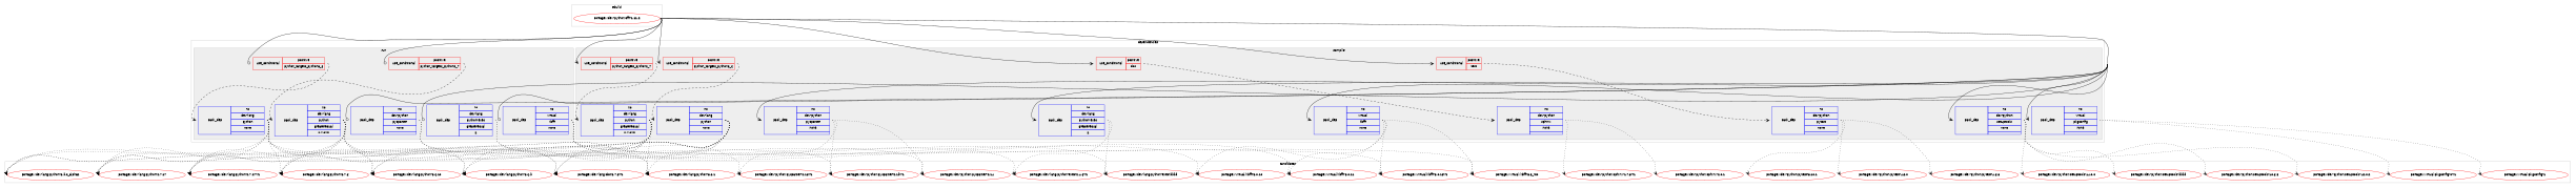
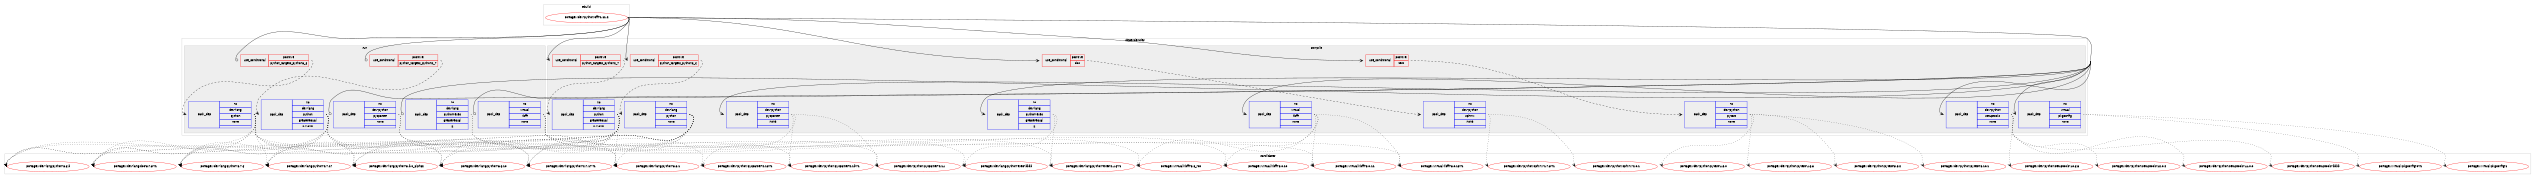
  digraph {
    compound=true
    concentrate=true
    fontname=Helvetica
    fontsize=10
    newrank=true
    rankdir=TB
    ranksep=1.5
    node [color=red fontname=Helvetica fontsize=10]
    edge [arrowhead=vee headport=w style=dotted tailport=e weight=100]
    n1 [label="portage://dev-python/cffi-1.11.2" width=4]
    n2 [color=blue label=<<TABLE BORDER="0" CELLBORDER="1" CELLSPACING="0" CELLPADDING="4" WIDTH="220"><TR><TD ROWSPAN="6" CELLPADDING="30">pack_dep</TD></TR><TR><TD WIDTH="110">no</TD></TR><TR><TD>dev-python</TD></TR><TR><TD>sphinx</TD></TR><TR><TD>none</TD></TR><TR><TD></TD></TR></TABLE>> shape=none]
    n3 [label=<<TABLE BORDER="0" CELLBORDER="1" CELLSPACING="0" CELLPADDING="4"><TR><TD ROWSPAN="3" CELLPADDING="10">use_conditional</TD></TR><TR><TD>positive</TD></TR><TR><TD>doc</TD></TR></TABLE>> shape=none]
    n4 [color=blue label=<<TABLE BORDER="0" CELLBORDER="1" CELLSPACING="0" CELLPADDING="4" WIDTH="220"><TR><TD ROWSPAN="6" CELLPADDING="30">pack_dep</TD></TR><TR><TD WIDTH="110">no</TD></TR><TR><TD>dev-lang</TD></TR><TR><TD>python</TD></TR><TR><TD>greaterequal</TD></TR><TR><TD>2.7.5-r2</TD></TR></TABLE>> shape=none]
    n5 [label=<<TABLE BORDER="0" CELLBORDER="1" CELLSPACING="0" CELLPADDING="4"><TR><TD ROWSPAN="3" CELLPADDING="10">use_conditional</TD></TR><TR><TD>positive</TD></TR><TR><TD>python_targets_python2_7</TD></TR></TABLE>> shape=none]
    n6 [color=blue label=<<TABLE BORDER="0" CELLBORDER="1" CELLSPACING="0" CELLPADDING="4" WIDTH="220"><TR><TD ROWSPAN="6" CELLPADDING="30">pack_dep</TD></TR><TR><TD WIDTH="110">no</TD></TR><TR><TD>dev-lang</TD></TR><TR><TD>python</TD></TR><TR><TD>none</TD></TR><TR><TD></TD></TR></TABLE>> shape=none]
    n7 [label=<<TABLE BORDER="0" CELLBORDER="1" CELLSPACING="0" CELLPADDING="4"><TR><TD ROWSPAN="3" CELLPADDING="10">use_conditional</TD></TR><TR><TD>positive</TD></TR><TR><TD>python_targets_python3_6</TD></TR></TABLE>> shape=none]
    n8 [color=blue label=<<TABLE BORDER="0" CELLBORDER="1" CELLSPACING="0" CELLPADDING="4" WIDTH="220"><TR><TD ROWSPAN="6" CELLPADDING="30">pack_dep</TD></TR><TR><TD WIDTH="110">no</TD></TR><TR><TD>dev-python</TD></TR><TR><TD>pytest</TD></TR><TR><TD>none</TD></TR><TR><TD></TD></TR></TABLE>> shape=none]
    n9 [label=<<TABLE BORDER="0" CELLBORDER="1" CELLSPACING="0" CELLPADDING="4"><TR><TD ROWSPAN="3" CELLPADDING="10">use_conditional</TD></TR><TR><TD>positive</TD></TR><TR><TD>test</TD></TR></TABLE>> shape=none]
    n10 [color=blue label=<<TABLE BORDER="0" CELLBORDER="1" CELLSPACING="0" CELLPADDING="4" WIDTH="220"><TR><TD ROWSPAN="6" CELLPADDING="30">pack_dep</TD></TR><TR><TD WIDTH="110">no</TD></TR><TR><TD>dev-lang</TD></TR><TR><TD>python-exec</TD></TR><TR><TD>greaterequal</TD></TR><TR><TD>2</TD></TR></TABLE>> shape=none]
    n11 [color=blue label=<<TABLE BORDER="0" CELLBORDER="1" CELLSPACING="0" CELLPADDING="4" WIDTH="220"><TR><TD ROWSPAN="6" CELLPADDING="30">pack_dep</TD></TR><TR><TD WIDTH="110">no</TD></TR><TR><TD>dev-python</TD></TR><TR><TD>pycparser</TD></TR><TR><TD>none</TD></TR><TR><TD></TD></TR></TABLE>> shape=none]
    n12 [color=blue label=<<TABLE BORDER="0" CELLBORDER="1" CELLSPACING="0" CELLPADDING="4" WIDTH="220"><TR><TD ROWSPAN="6" CELLPADDING="30">pack_dep</TD></TR><TR><TD WIDTH="110">no</TD></TR><TR><TD>dev-python</TD></TR><TR><TD>setuptools</TD></TR><TR><TD>none</TD></TR><TR><TD></TD></TR></TABLE>> shape=none]
    n13 [color=blue label=<<TABLE BORDER="0" CELLBORDER="1" CELLSPACING="0" CELLPADDING="4" WIDTH="220"><TR><TD ROWSPAN="6" CELLPADDING="30">pack_dep</TD></TR><TR><TD WIDTH="110">no</TD></TR><TR><TD>virtual</TD></TR><TR><TD>libffi</TD></TR><TR><TD>none</TD></TR><TR><TD></TD></TR></TABLE>> shape=none]
    n14 [color=blue label=<<TABLE BORDER="0" CELLBORDER="1" CELLSPACING="0" CELLPADDING="4" WIDTH="220"><TR><TD ROWSPAN="6" CELLPADDING="30">pack_dep</TD></TR><TR><TD WIDTH="110">no</TD></TR><TR><TD>virtual</TD></TR><TR><TD>pkgconfig</TD></TR><TR><TD>none</TD></TR><TR><TD></TD></TR></TABLE>> shape=none]
    n15 [color=blue label=<<TABLE BORDER="0" CELLBORDER="1" CELLSPACING="0" CELLPADDING="4" WIDTH="220"><TR><TD ROWSPAN="6" CELLPADDING="30">pack_dep</TD></TR><TR><TD WIDTH="110">no</TD></TR><TR><TD>dev-lang</TD></TR><TR><TD>python</TD></TR><TR><TD>greaterequal</TD></TR><TR><TD>2.7.5-r2</TD></TR></TABLE>> shape=none]
    n16 [label=<<TABLE BORDER="0" CELLBORDER="1" CELLSPACING="0" CELLPADDING="4"><TR><TD ROWSPAN="3" CELLPADDING="10">use_conditional</TD></TR><TR><TD>positive</TD></TR><TR><TD>python_targets_python2_7</TD></TR></TABLE>> shape=none]
    n17 [color=blue label=<<TABLE BORDER="0" CELLBORDER="1" CELLSPACING="0" CELLPADDING="4" WIDTH="220"><TR><TD ROWSPAN="6" CELLPADDING="30">pack_dep</TD></TR><TR><TD WIDTH="110">no</TD></TR><TR><TD>dev-lang</TD></TR><TR><TD>python</TD></TR><TR><TD>none</TD></TR><TR><TD></TD></TR></TABLE>> shape=none]
    n18 [label=<<TABLE BORDER="0" CELLBORDER="1" CELLSPACING="0" CELLPADDING="4"><TR><TD ROWSPAN="3" CELLPADDING="10">use_conditional</TD></TR><TR><TD>positive</TD></TR><TR><TD>python_targets_python3_6</TD></TR></TABLE>> shape=none]
    n19 [color=blue label=<<TABLE BORDER="0" CELLBORDER="1" CELLSPACING="0" CELLPADDING="4" WIDTH="220"><TR><TD ROWSPAN="6" CELLPADDING="30">pack_dep</TD></TR><TR><TD WIDTH="110">no</TD></TR><TR><TD>dev-lang</TD></TR><TR><TD>python-exec</TD></TR><TR><TD>greaterequal</TD></TR><TR><TD>2</TD></TR></TABLE>> shape=none]
    n20 [color=blue label=<<TABLE BORDER="0" CELLBORDER="1" CELLSPACING="0" CELLPADDING="4" WIDTH="220"><TR><TD ROWSPAN="6" CELLPADDING="30">pack_dep</TD></TR><TR><TD WIDTH="110">no</TD></TR><TR><TD>dev-python</TD></TR><TR><TD>pycparser</TD></TR><TR><TD>none</TD></TR><TR><TD></TD></TR></TABLE>> shape=none]
    n21 [color=blue label=<<TABLE BORDER="0" CELLBORDER="1" CELLSPACING="0" CELLPADDING="4" WIDTH="220"><TR><TD ROWSPAN="6" CELLPADDING="30">pack_dep</TD></TR><TR><TD WIDTH="110">no</TD></TR><TR><TD>virtual</TD></TR><TR><TD>libffi</TD></TR><TR><TD>none</TD></TR><TR><TD></TD></TR></TABLE>> shape=none]
    n22 [label="portage://dev-lang/python-3.9.0_alpha2" width=4]
    n23 [label="portage://dev-lang/python-3.8.1" width=4]
    n24 [label="portage://dev-lang/python-3.7.6" width=4]
    n25 [label="portage://dev-lang/doc-3.7.5-r1" width=4]
    n26 [label="portage://dev-lang/python-3.6.9" width=4]
    n27 [label="portage://dev-lang/python-3.6.10" width=4]
    n28 [label="portage://dev-lang/python-2.7.17-r1" width=4]
    n29 [label="portage://dev-lang/python-2.7.17" width=4]
    n30 [label="portage://dev-python/sphinx-2.0.1" width=4]
    n31 [label="portage://dev-python/sphinx-1.7.5-r1" width=4]
+   n32 [label="portage://dev-python/pytest-5.3.2" width=4]
    n33 [label="portage://dev-python/pytest-4.6.8" width=4]
    n34 [label="portage://dev-python/pytest-4.5.0" width=4]
    n35 [label="portage://dev-python/pytest-3.10.1" width=4]
    n36 [label="portage://dev-lang/python-exec-9999" width=4]
    n37 [label="portage://dev-lang/python-exec-2.4.6-r1" width=4]
    n38 [label="portage://dev-python/pycparser-2.19-r1" width=4]
    n39 [label="portage://dev-python/pycparser-2.18-r1" width=4]
    n40 [label="portage://dev-python/pycparser-2.14" width=4]
    n41 [label="portage://dev-python/setuptools-9999" width=4]
    n42 [label="portage://dev-python/setuptools-44.0.0" width=4]
    n43 [label="portage://dev-python/setuptools-42.0.2" width=4]
    n44 [label="portage://dev-python/setuptools-40.6.3" width=4]
    n45 [label="portage://virtual/libffi-3.3_rc0" width=4]
    n46 [label="portage://virtual/libffi-3.0.13-r1" width=4]
    n47 [label="portage://virtual/libffi-3.0.11" width=4]
    n48 [label="portage://virtual/libffi-3.0.10" width=4]
    n49 [label="portage://virtual/pkgconfig-1" width=4]
    n50 [label="portage://virtual/pkgconfig-0-r1" width=4]
    subgraph cluster_1 {
      color=gray
      label=<<i>ebuild</i>>
      n1
    }
    subgraph cluster_2 {
      color=gray
      label=<<i>dependencies</i>>
      subgraph cluster_3 {
        color=gray
        fillcolor="#eeeeee"
        label=<<i>compile</i>>
        style=filled
        subgraph sub_4 {
          color=gray
          fillcolor="#eeeeee"
          label=<<i>compile</i>>
          style=filled
          n3
          subgraph sub_5 {
            color=gray
            fillcolor="#eeeeee"
            label=<<i>compile</i>>
            style=filled
            n2
          }
        }
        subgraph sub_6 {
          color=gray
          fillcolor="#eeeeee"
          label=<<i>compile</i>>
          style=filled
          n5
          subgraph sub_7 {
            color=gray
            fillcolor="#eeeeee"
            label=<<i>compile</i>>
            style=filled
            n4
          }
        }
        subgraph sub_8 {
          color=gray
          fillcolor="#eeeeee"
          label=<<i>compile</i>>
          style=filled
          n7
          subgraph sub_9 {
            color=gray
            fillcolor="#eeeeee"
            label=<<i>compile</i>>
            style=filled
            n6
          }
        }
        subgraph sub_10 {
          color=gray
          fillcolor="#eeeeee"
          label=<<i>compile</i>>
          style=filled
          n9
          subgraph sub_11 {
            color=gray
            fillcolor="#eeeeee"
            label=<<i>compile</i>>
            style=filled
            n8
          }
        }
        subgraph sub_12 {
          color=gray
          fillcolor="#eeeeee"
          label=<<i>compile</i>>
          style=filled
          n10
        }
        subgraph sub_13 {
          color=gray
          fillcolor="#eeeeee"
          label=<<i>compile</i>>
          style=filled
          n11
        }
        subgraph sub_14 {
          color=gray
          fillcolor="#eeeeee"
          label=<<i>compile</i>>
          style=filled
          n12
        }
        subgraph sub_15 {
          color=gray
          fillcolor="#eeeeee"
          label=<<i>compile</i>>
          style=filled
          n13
        }
        subgraph sub_16 {
          color=gray
          fillcolor="#eeeeee"
          label=<<i>compile</i>>
          style=filled
          n14
        }
      }
      subgraph cluster_17 {
        color=gray
        fillcolor="#eeeeee"
        label=<<i>compile and run</i>>
        style=filled
      }
      subgraph cluster_18 {
        color=gray
        fillcolor="#eeeeee"
        label=<<i>run</i>>
        style=filled
        subgraph sub_19 {
          color=gray
          fillcolor="#eeeeee"
          label=<<i>run</i>>
          style=filled
          n16
          subgraph sub_20 {
            color=gray
            fillcolor="#eeeeee"
            label=<<i>run</i>>
            style=filled
            n15
          }
        }
        subgraph sub_21 {
          color=gray
          fillcolor="#eeeeee"
          label=<<i>run</i>>
          style=filled
          n18
          subgraph sub_22 {
            color=gray
            fillcolor="#eeeeee"
            label=<<i>run</i>>
            style=filled
            n17
          }
        }
        subgraph sub_23 {
          color=gray
          fillcolor="#eeeeee"
          label=<<i>run</i>>
          style=filled
          n19
        }
        subgraph sub_24 {
          color=gray
          fillcolor="#eeeeee"
          label=<<i>run</i>>
          style=filled
          n20
        }
        subgraph sub_25 {
          color=gray
          fillcolor="#eeeeee"
          label=<<i>run</i>>
          style=filled
          n21
        }
      }
    }
    subgraph cluster_26 {
      color=gray
      label=<<i>candidates</i>>
      rank=same
      subgraph sub_27 {
        color=black
        label=<<i>candidates</i>>
        nodesep=1
        rank=same
        n22
        n23
        n24
        n25
        n26
        n27
        n28
        n29
      }
      subgraph sub_28 {
        color=black
        label=<<i>candidates</i>>
        nodesep=1
        rank=same
        n30
        n31
      }
      subgraph sub_29 {
        color=black
        label=<<i>candidates</i>>
        nodesep=1
        rank=same
        n22
        n23
        n24
        n25
        n26
        n27
        n28
        n29
      }
      subgraph sub_30 {
        color=black
        label=<<i>candidates</i>>
        nodesep=1
        rank=same
+       n32
        n33
        n34
        n35
      }
      subgraph sub_31 {
        color=black
        label=<<i>candidates</i>>
        nodesep=1
        rank=same
        n36
        n37
      }
      subgraph sub_32 {
        color=black
        label=<<i>candidates</i>>
        nodesep=1
        rank=same
        n38
        n39
        n40
      }
      subgraph sub_33 {
        color=black
        label=<<i>candidates</i>>
        nodesep=1
        rank=same
        n41
        n42
        n43
        n44
      }
      subgraph sub_34 {
        color=black
        label=<<i>candidates</i>>
        nodesep=1
        rank=same
        n45
        n46
        n47
        n48
      }
      subgraph sub_35 {
        color=black
        label=<<i>candidates</i>>
        nodesep=1
        rank=same
        n49
        n50
      }
      subgraph sub_36 {
        color=black
        label=<<i>candidates</i>>
        nodesep=1
        rank=same
        n22
        n23
        n24
        n25
        n26
        n27
        n28
        n29
      }
      subgraph sub_37 {
        color=black
        label=<<i>candidates</i>>
        nodesep=1
        rank=same
        n22
        n23
        n24
        n25
        n26
        n27
        n28
        n29
      }
      subgraph sub_38 {
        color=black
        label=<<i>candidates</i>>
        nodesep=1
        rank=same
        n36
        n37
      }
      subgraph sub_39 {
        color=black
        label=<<i>candidates</i>>
        nodesep=1
        rank=same
        n38
        n39
        n40
      }
      subgraph sub_40 {
        color=black
        label=<<i>candidates</i>>
        nodesep=1
        rank=same
        n45
        n46
        n47
        n48
      }
    }
    n1 -> n3 [style=solid weight=20]
    n1 -> n5 [style=solid weight=20]
    n1 -> n7 [style=solid weight=20]
    n1 -> n9 [style=solid weight=20]
    n1 -> n10 [style=solid weight=20]
    n1 -> n11 [style=solid weight=20]
    n1 -> n12 [style=solid weight=20]
    n1 -> n13 [style=solid weight=20]
    n1 -> n14 [style=solid weight=20]
    n1 -> n16 [arrowhead=odot style=solid weight=20]
    n1 -> n18 [arrowhead=odot style=solid weight=20]
    n1 -> n19 [arrowhead=odot style=solid weight=20]
    n1 -> n20 [arrowhead=odot style=solid weight=20]
    n1 -> n21 [arrowhead=odot style=solid weight=20]
    n2 -> n30
    n2 -> n31
    n3 -> n2 [style=dashed weight=20]
    n4 -> n22
    n4 -> n23
    n4 -> n24
    n4 -> n25
    n4 -> n26
    n4 -> n27
    n4 -> n28
    n4 -> n29
    n5 -> n4 [style=dashed weight=20]
    n6 -> n22
    n6 -> n23
    n6 -> n24
    n6 -> n25
    n6 -> n26
    n6 -> n27
    n6 -> n28
    n6 -> n29
    n7 -> n6 [style=dashed weight=20]
+   n8 -> n32
    n8 -> n33
    n8 -> n34
    n8 -> n35
    n9 -> n8 [style=dashed weight=20]
    n10 -> n36
    n10 -> n37
    n11 -> n38
    n11 -> n39
    n11 -> n40
    n12 -> n41
    n12 -> n42
    n12 -> n43
    n12 -> n44
    n13 -> n45
    n13 -> n46
    n13 -> n47
    n13 -> n48
    n14 -> n49
    n14 -> n50
    n15 -> n22
    n15 -> n23
    n15 -> n24
    n15 -> n25
    n15 -> n26
    n15 -> n27
    n15 -> n28
    n15 -> n29
    n16 -> n15 [style=dashed weight=20]
    n17 -> n22
    n17 -> n23
    n17 -> n24
    n17 -> n25
    n17 -> n26
    n17 -> n27
    n17 -> n28
    n17 -> n29
    n18 -> n17 [style=dashed weight=20]
    n19 -> n36
    n19 -> n37
    n20 -> n38
    n20 -> n39
    n20 -> n40
    n21 -> n45
    n21 -> n46
    n21 -> n47
    n21 -> n48
  }
